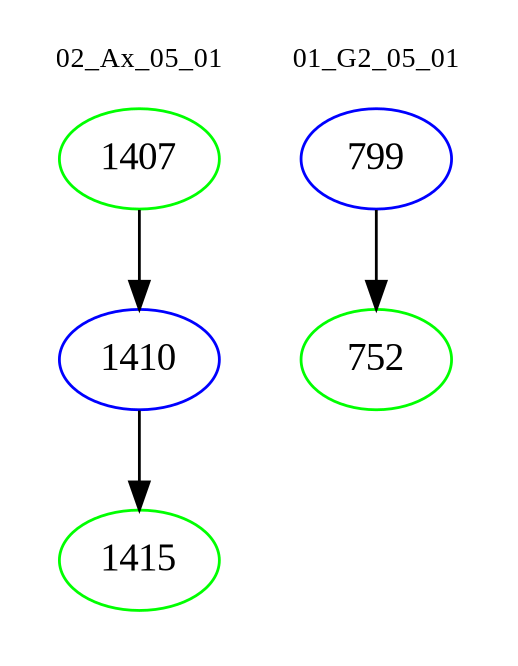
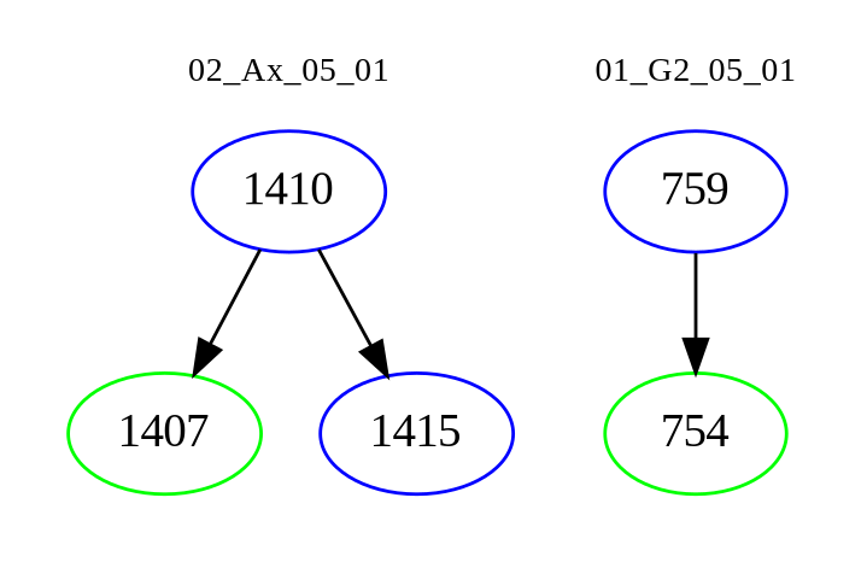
  digraph {
    fontname="Liberation Serif"
    node [color=blue fontname="Liberation Serif"]
    edge [color=black fontname="Liberation Serif"]
    n1 [label=1410]
    n2 [color=green label=1407]
-   n3 [color=green label=1415]
-   n4 [label=799]
-   n5 [color=green label=752]
+   n3 [label=1415]
+   n4 [label=759]
+   n5 [color=green label=754]
    subgraph cluster_1 {
      color=white
      fontsize=10
      label="02_Ax_05_01"
      n1
      n2
      n3
    }
    subgraph cluster_2 {
      color=white
      fontsize=10
      label="01_G2_05_01"
      n4
      n5
    }
-   n2 -> n1
+   n1 -> n2
    n1 -> n3
    n4 -> n5
  }
